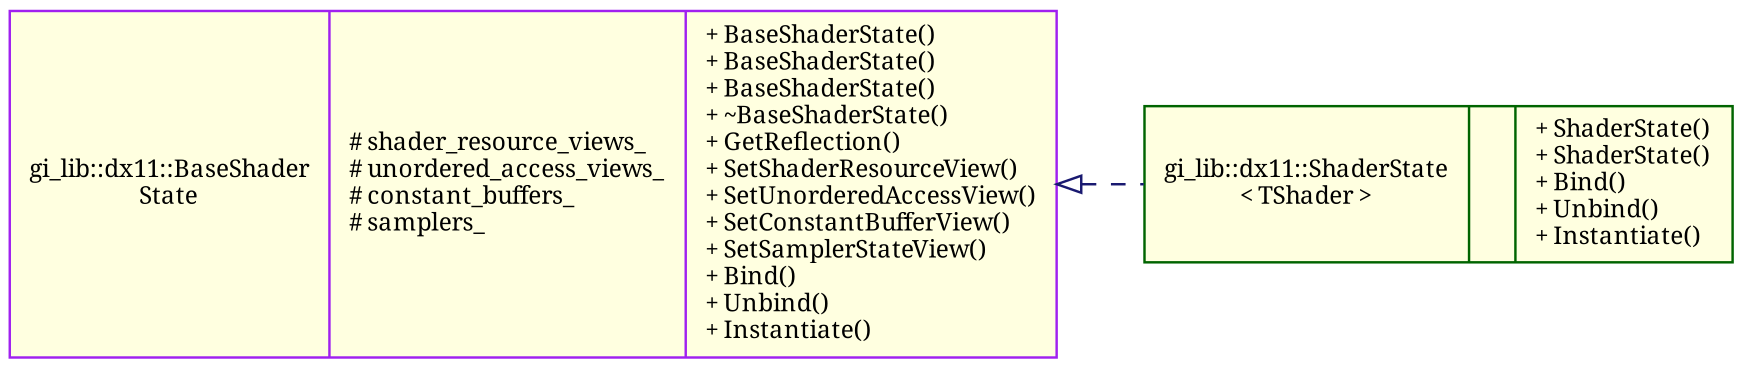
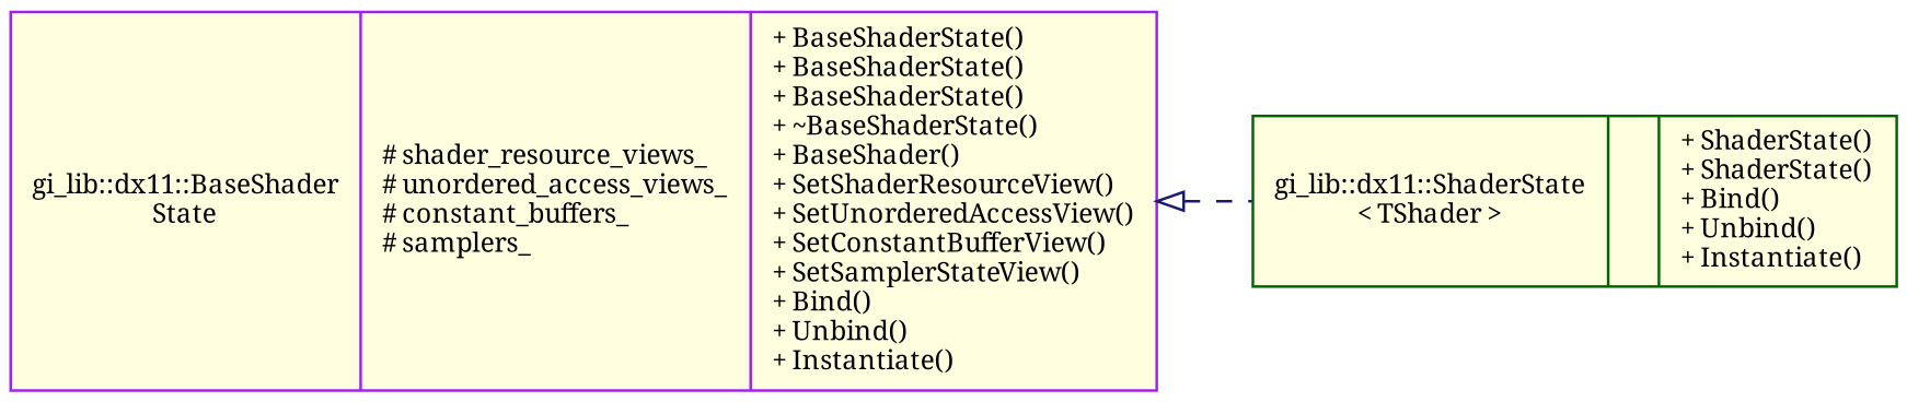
  digraph {
    rankdir=LR
    fontname="Noto Serif"
    node [fillcolor=lightyellow fontname="Noto Serif" fontsize=10 shape=record style=filled]
    n1 [color=darkgreen fontcolor=black height=0.2 label="{gi_lib::dx11::ShaderState\l\< TShader \>\n||+ ShaderState()\l+ ShaderState()\l+ Bind()\l+ Unbind()\l+ Instantiate()\l}" width=0.4]
-   n2 [color=purple height=0.2 label="{gi_lib::dx11::BaseShader\lState\n|# shader_resource_views_\l# unordered_access_views_\l# constant_buffers_\l# samplers_\l|+ BaseShaderState()\l+ BaseShaderState()\l+ BaseShaderState()\l+ ~BaseShaderState()\l+ GetReflection()\l+ SetShaderResourceView()\l+ SetUnorderedAccessView()\l+ SetConstantBufferView()\l+ SetSamplerStateView()\l+ Bind()\l+ Unbind()\l+ Instantiate()\l}" width=0.4]
+   n2 [color=purple height=0.2 label="{gi_lib::dx11::BaseShader\lState\n|# shader_resource_views_\l# unordered_access_views_\l# constant_buffers_\l# samplers_\l|+ BaseShaderState()\l+ BaseShaderState()\l+ BaseShaderState()\l+ ~BaseShaderState()\l+ BaseShader()\l+ SetShaderResourceView()\l+ SetUnorderedAccessView()\l+ SetConstantBufferView()\l+ SetSamplerStateView()\l+ Bind()\l+ Unbind()\l+ Instantiate()\l}" width=0.4]
    n2 -> n1 [arrowtail=onormal color=midnightblue dir=back fontname="Noto Serif" fontsize=10 labelfontname=Helvetica labelfontsize=10 style=dashed]
  }
